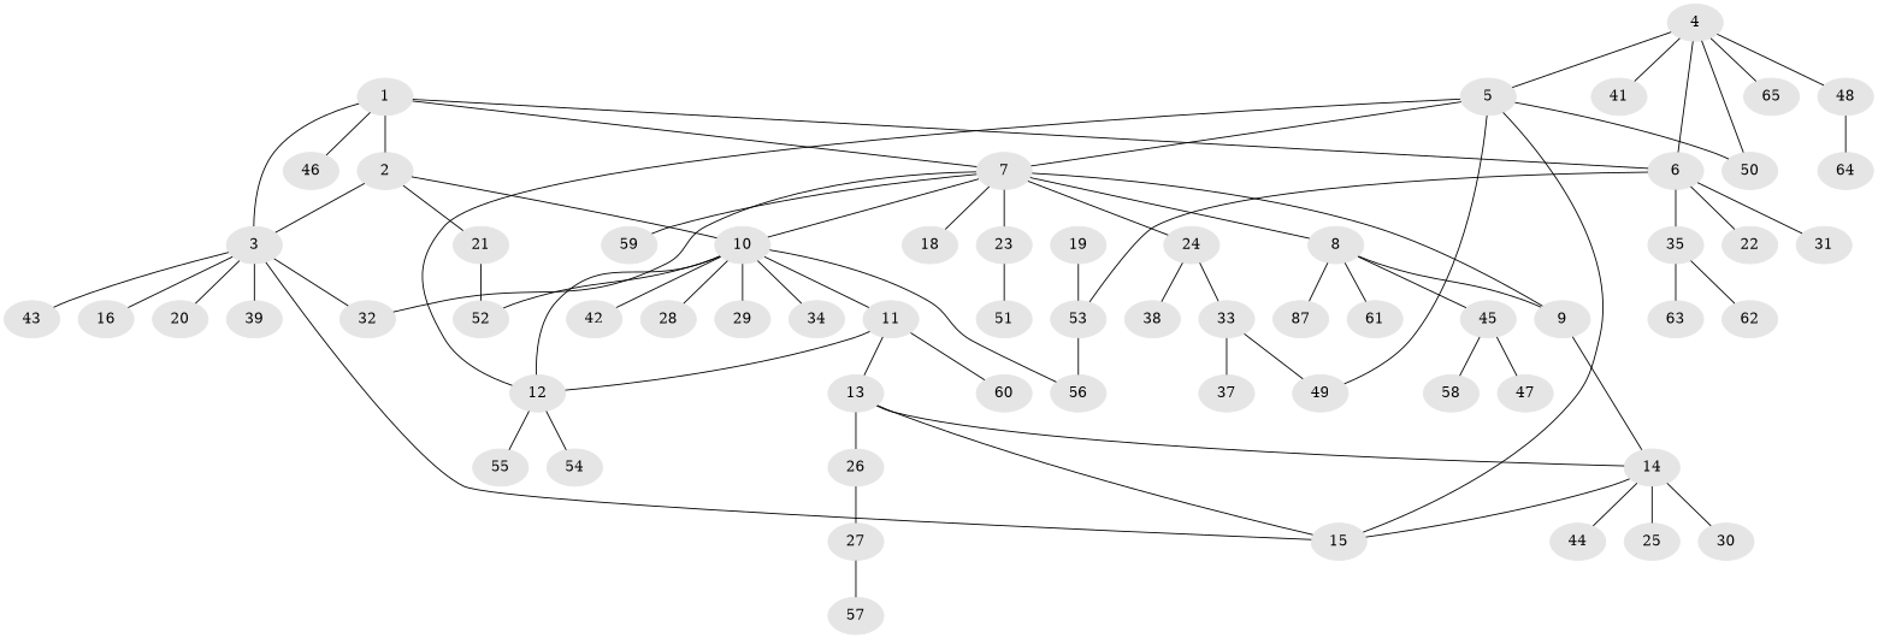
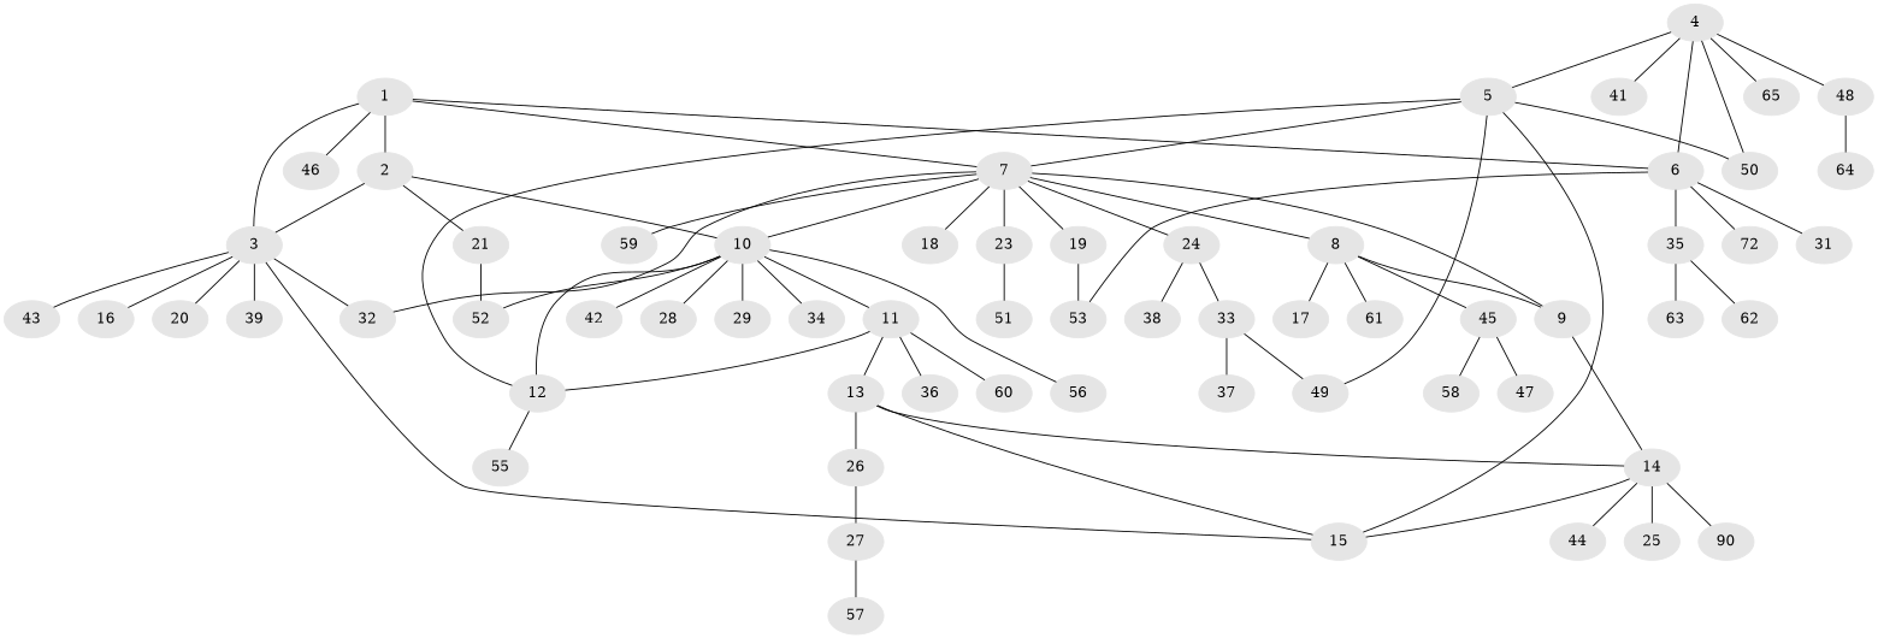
  graph {
    node [color=gray90 style=filled]
    1
    2
    3
    6
    7
    46
    10
    21
    15
    16
    20
    32
    39
    43
-   22
+   22 [label=72]
    31
    35
    53
    8
    9
    18
    19
    23
    24
    59
    12
    11
    28
    29
    34
    42
    52
    56
    4
    5
    41
    48
    50
    65
    49
    64
-   54
    55
    62
    63
-   17 [label=87]
+   17
    45
    61
    14
    51
    33
    38
    58
    47
    25
-   30
+   30 [label=90]
    44
    13
+   36
    60
    26
    27
    37
    57
    1 -- 2
    1 -- 3
    1 -- 6
    1 -- 7
    1 -- 46
    2 -- 3
    2 -- 10
    2 -- 21
    3 -- 15
    3 -- 16
    3 -- 20
    3 -- 32
    3 -- 39
    3 -- 43
    6 -- 22
    6 -- 31
    6 -- 35
    6 -- 53
    7 -- 10
    7 -- 32
    7 -- 8
    7 -- 9
    7 -- 18
+   7 -- 19
    7 -- 23
    7 -- 24
    7 -- 59
    10 -- 12
    10 -- 11
    10 -- 28
    10 -- 29
    10 -- 34
    10 -- 42
    10 -- 52
    10 -- 56
    21 -- 52
    35 -- 62
    35 -- 63
-   53 -- 56
    8 -- 9
    8 -- 17
    8 -- 45
    8 -- 61
    9 -- 14
    19 -- 53
    23 -- 51
    24 -- 33
    24 -- 38
-   12 -- 54
    12 -- 55
    11 -- 12
    11 -- 13
+   11 -- 36
    11 -- 60
    4 -- 6
    4 -- 5
    4 -- 41
    4 -- 48
    4 -- 50
    4 -- 65
    5 -- 7
    5 -- 15
    5 -- 12
    5 -- 50
    5 -- 49
    48 -- 64
    45 -- 58
    45 -- 47
    14 -- 15
    14 -- 25
    14 -- 30
    14 -- 44
    33 -- 49
    33 -- 37
    13 -- 15
    13 -- 14
    13 -- 26
    26 -- 27
    27 -- 57
  }
